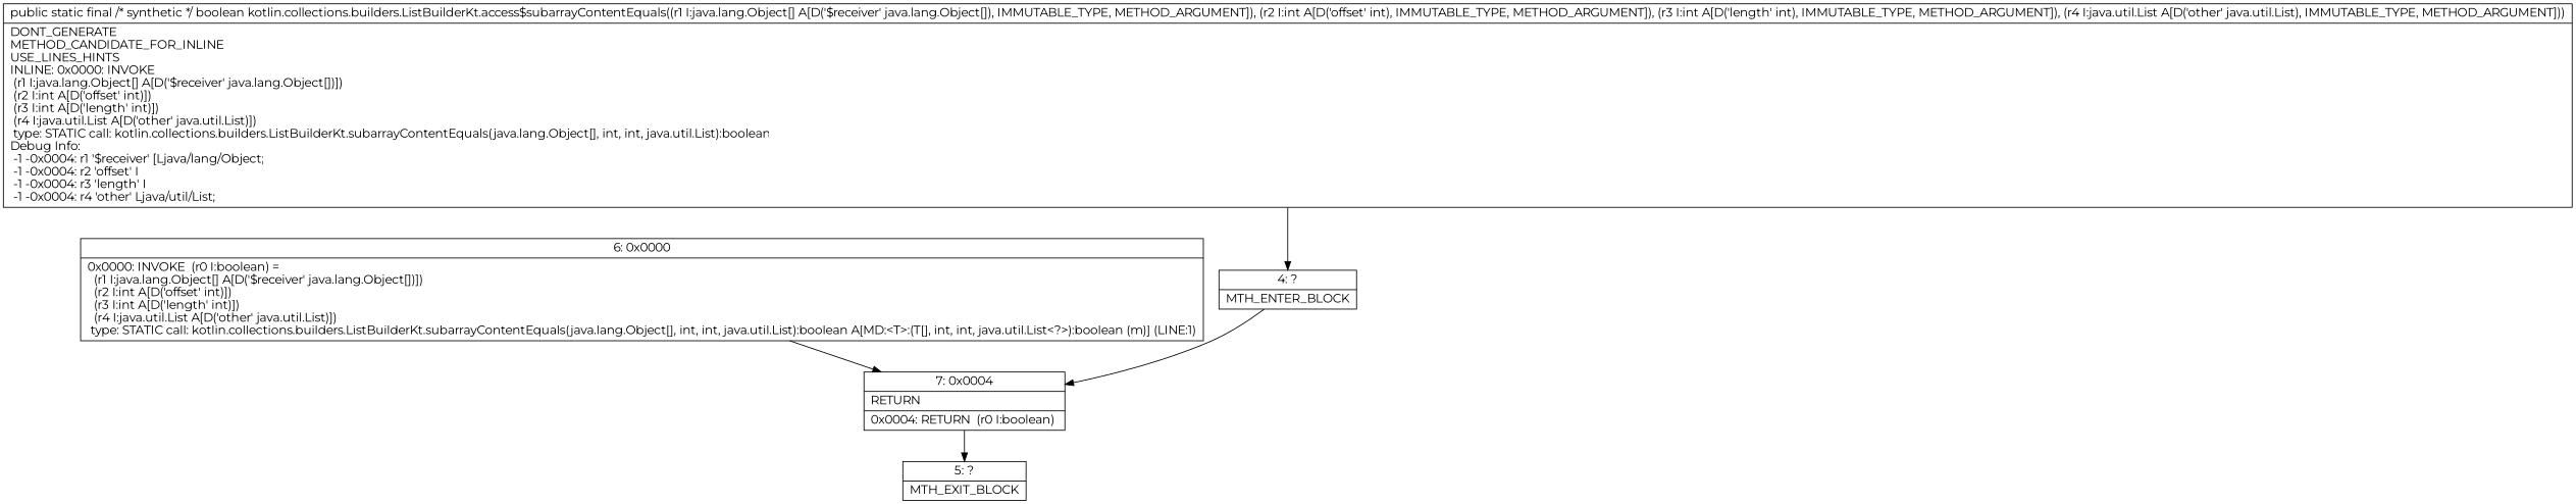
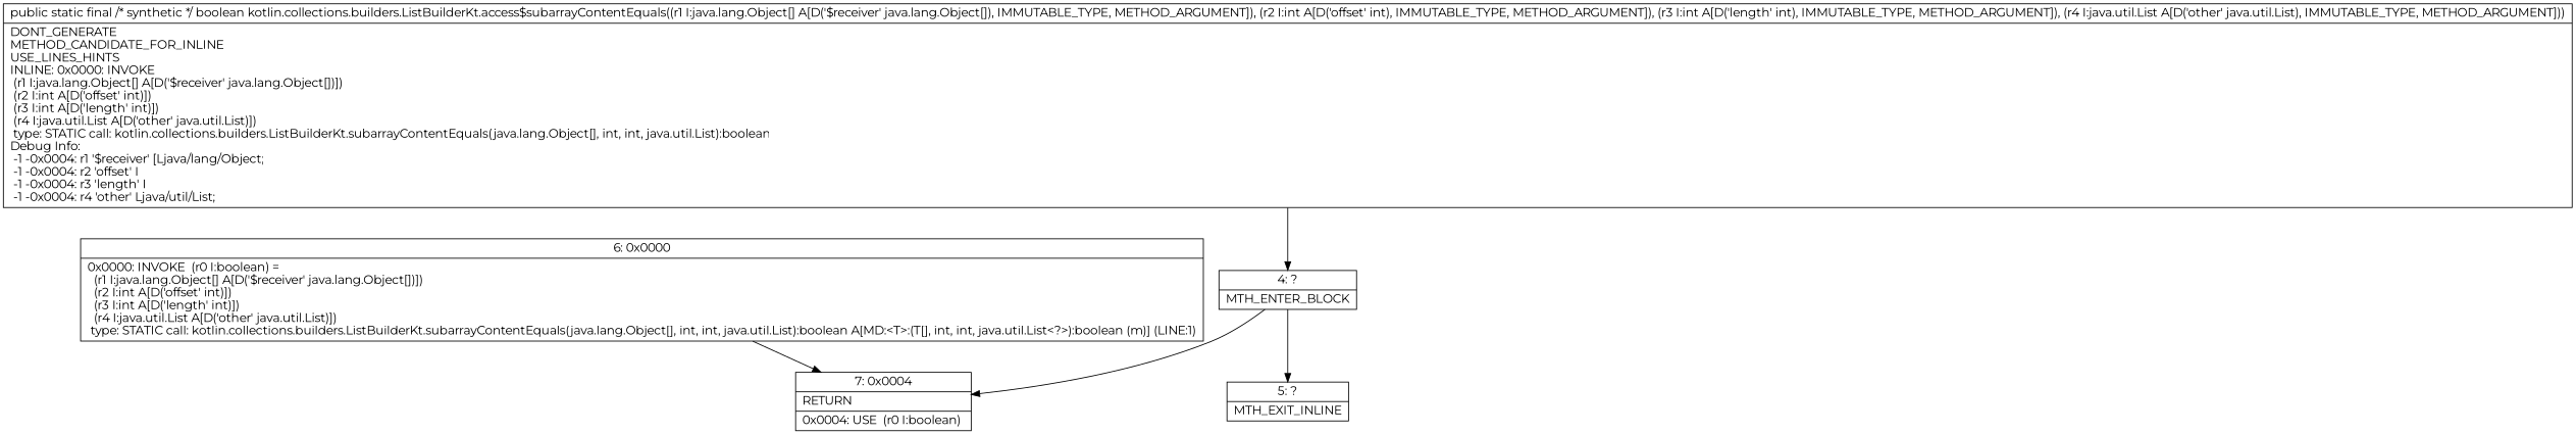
  digraph {
    fontname=Montserrat
    node [fontname=Montserrat shape=record]
    edge [fontname=Montserrat]
    n1 [label="{4\:\ ?|MTH_ENTER_BLOCK\l}"]
-   n2 [label="{7\:\ 0x0004|RETURN\l|0x0004: RETURN  (r0 I:boolean) \l}"]
+   n2 [label="{7\:\ 0x0004|RETURN\l|0x0004: USE  (r0 I:boolean) \l}"]
    n3 [label="{6\:\ 0x0000|0x0000: INVOKE  (r0 I:boolean) = \l  (r1 I:java.lang.Object[] A[D('$receiver' java.lang.Object[])])\l  (r2 I:int A[D('offset' int)])\l  (r3 I:int A[D('length' int)])\l  (r4 I:java.util.List A[D('other' java.util.List)])\l type: STATIC call: kotlin.collections.builders.ListBuilderKt.subarrayContentEquals(java.lang.Object[], int, int, java.util.List):boolean A[MD:\<T\>:(T[], int, int, java.util.List\<?\>):boolean (m)] (LINE:1)\l}"]
-   n4 [label="{5\:\ ?|MTH_EXIT_BLOCK\l}"]
+   n4 [label="{5\:\ ?|MTH_EXIT_INLINE\l}"]
    n5 [label="{public static final \/* synthetic *\/ boolean kotlin.collections.builders.ListBuilderKt.access$subarrayContentEquals((r1 I:java.lang.Object[] A[D('$receiver' java.lang.Object[]), IMMUTABLE_TYPE, METHOD_ARGUMENT]), (r2 I:int A[D('offset' int), IMMUTABLE_TYPE, METHOD_ARGUMENT]), (r3 I:int A[D('length' int), IMMUTABLE_TYPE, METHOD_ARGUMENT]), (r4 I:java.util.List A[D('other' java.util.List), IMMUTABLE_TYPE, METHOD_ARGUMENT]))  | DONT_GENERATE\lMETHOD_CANDIDATE_FOR_INLINE\lUSE_LINES_HINTS\lINLINE: 0x0000: INVOKE  \l  (r1 I:java.lang.Object[] A[D('$receiver' java.lang.Object[])])\l  (r2 I:int A[D('offset' int)])\l  (r3 I:int A[D('length' int)])\l  (r4 I:java.util.List A[D('other' java.util.List)])\l type: STATIC call: kotlin.collections.builders.ListBuilderKt.subarrayContentEquals(java.lang.Object[], int, int, java.util.List):boolean\lDebug Info:\l  \-1 \-0x0004: r1 '$receiver' [Ljava\/lang\/Object;\l  \-1 \-0x0004: r2 'offset' I\l  \-1 \-0x0004: r3 'length' I\l  \-1 \-0x0004: r4 'other' Ljava\/util\/List;\l}"]
    n1 -> n2
-   n2 -> n4
+   n1 -> n4
    n3 -> n2
    n5 -> n1
  }
